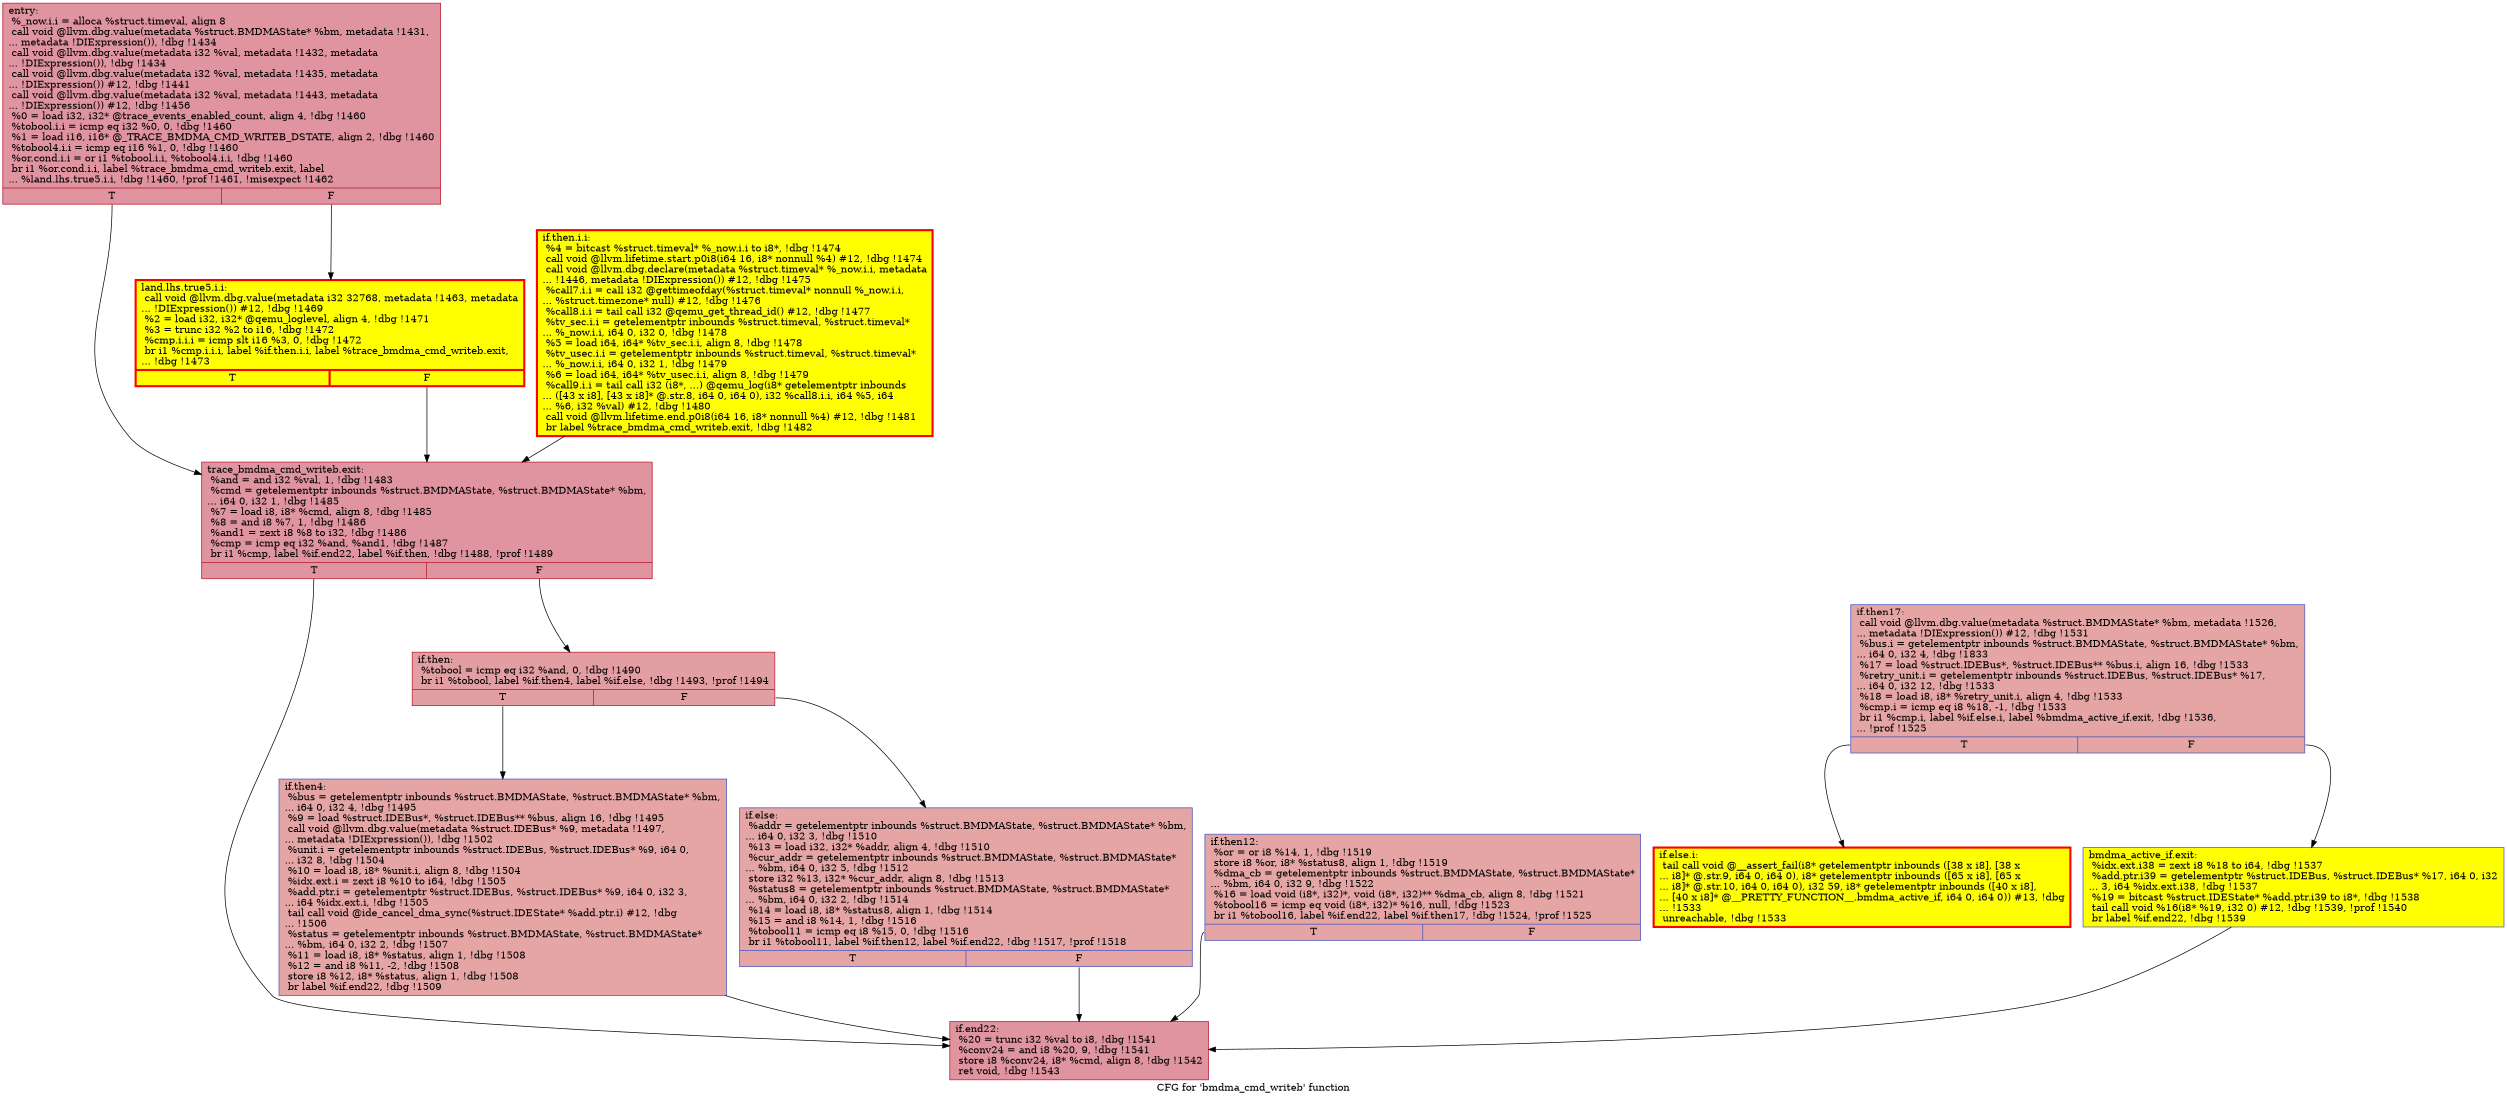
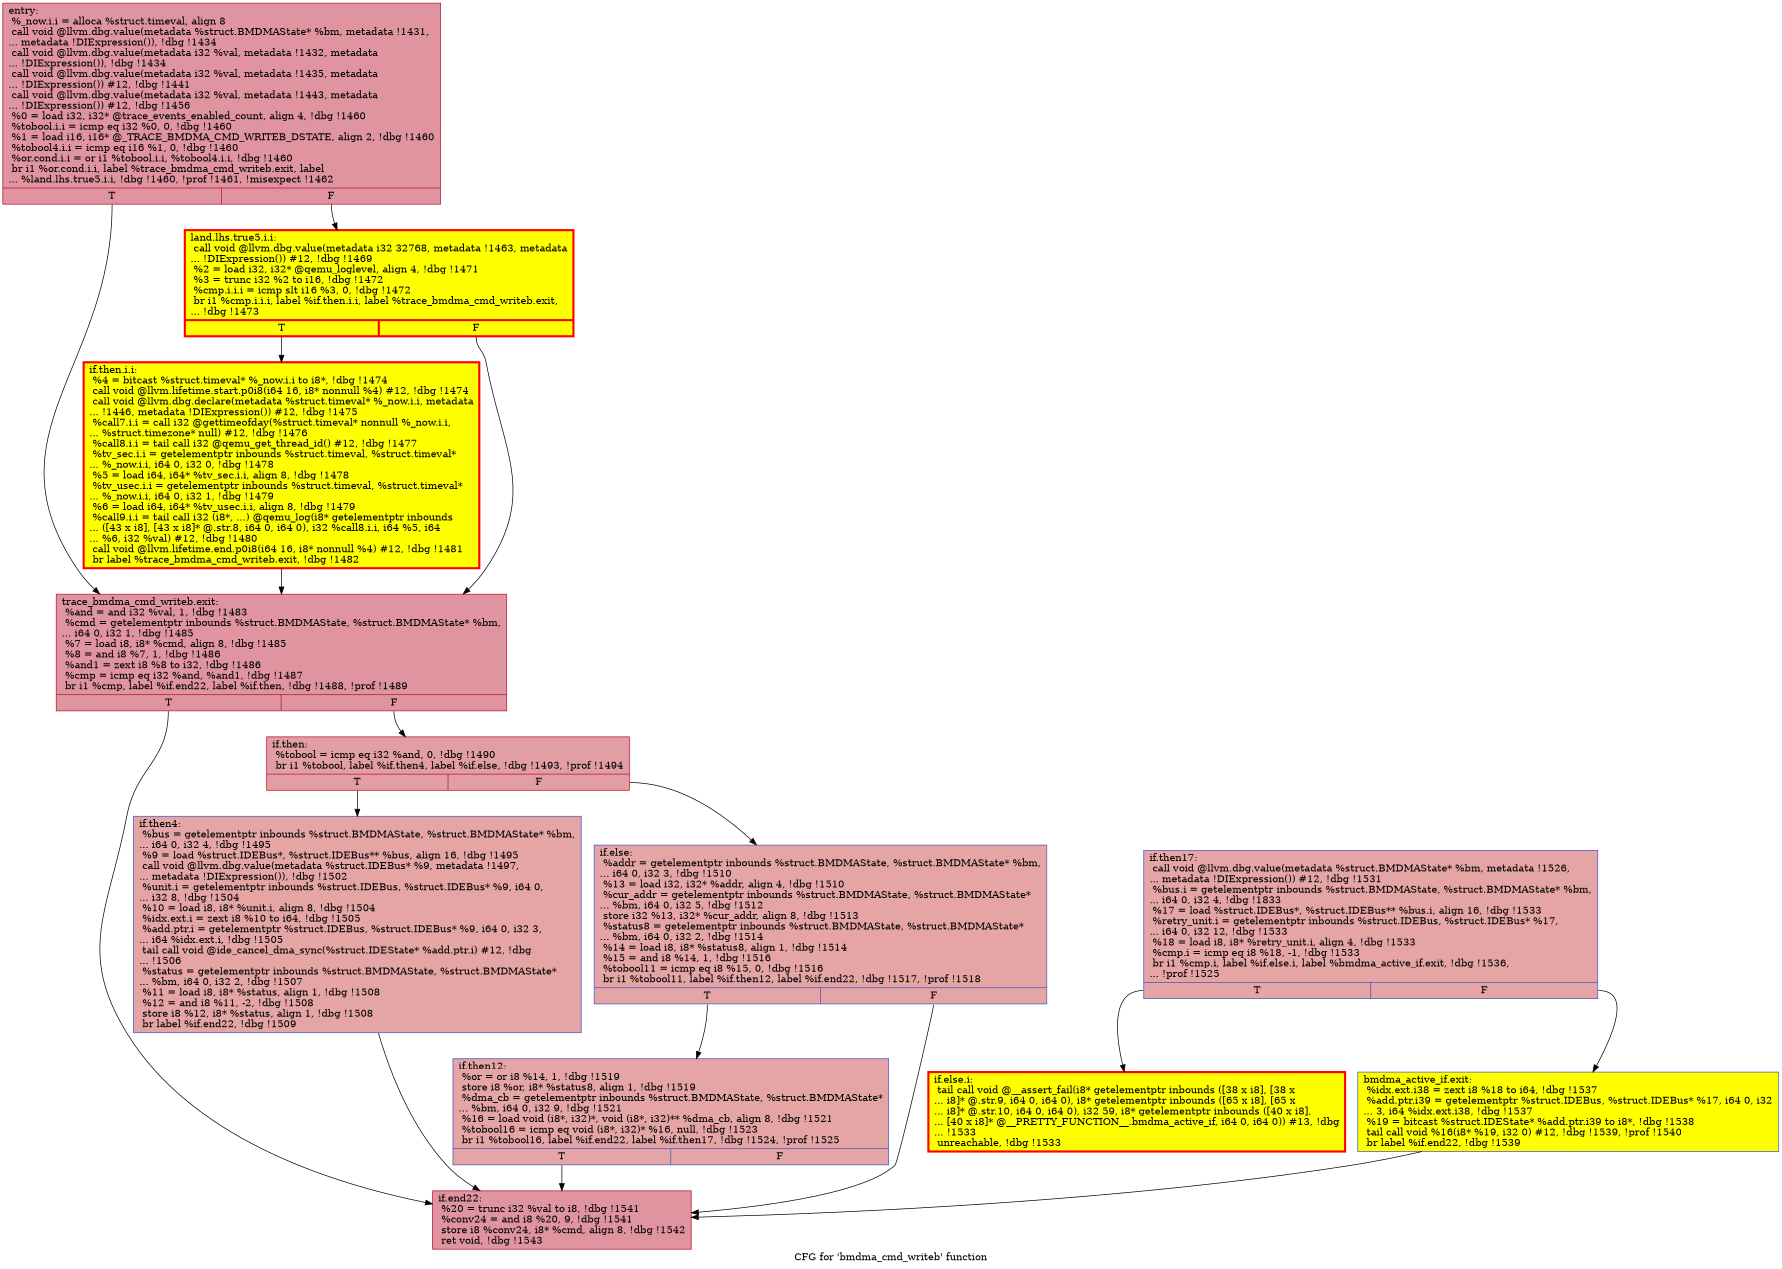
  digraph {
    label="CFG for 'bmdma_cmd_writeb' function"
    node [color="#3d50c3ff" fillcolor=yellow shape=record style=filled]
    edge [tailport=s0]
    n1 [color="#b70d28ff" fillcolor="#b70d2870" label="{entry:\l  %_now.i.i = alloca %struct.timeval, align 8\l  call void @llvm.dbg.value(metadata %struct.BMDMAState* %bm, metadata !1431,\l... metadata !DIExpression()), !dbg !1434\l  call void @llvm.dbg.value(metadata i32 %val, metadata !1432, metadata\l... !DIExpression()), !dbg !1434\l  call void @llvm.dbg.value(metadata i32 %val, metadata !1435, metadata\l... !DIExpression()) #12, !dbg !1441\l  call void @llvm.dbg.value(metadata i32 %val, metadata !1443, metadata\l... !DIExpression()) #12, !dbg !1456\l  %0 = load i32, i32* @trace_events_enabled_count, align 4, !dbg !1460\l  %tobool.i.i = icmp eq i32 %0, 0, !dbg !1460\l  %1 = load i16, i16* @_TRACE_BMDMA_CMD_WRITEB_DSTATE, align 2, !dbg !1460\l  %tobool4.i.i = icmp eq i16 %1, 0, !dbg !1460\l  %or.cond.i.i = or i1 %tobool.i.i, %tobool4.i.i, !dbg !1460\l  br i1 %or.cond.i.i, label %trace_bmdma_cmd_writeb.exit, label\l... %land.lhs.true5.i.i, !dbg !1460, !prof !1461, !misexpect !1462\l|{<s0>T|<s1>F}}"]
    n2 [color="#b70d28ff" fillcolor="#b70d2870" label="{trace_bmdma_cmd_writeb.exit:                      \l  %and = and i32 %val, 1, !dbg !1483\l  %cmd = getelementptr inbounds %struct.BMDMAState, %struct.BMDMAState* %bm,\l... i64 0, i32 1, !dbg !1485\l  %7 = load i8, i8* %cmd, align 8, !dbg !1485\l  %8 = and i8 %7, 1, !dbg !1486\l  %and1 = zext i8 %8 to i32, !dbg !1486\l  %cmp = icmp eq i32 %and, %and1, !dbg !1487\l  br i1 %cmp, label %if.end22, label %if.then, !dbg !1488, !prof !1489\l|{<s0>T|<s1>F}}"]
    n3 [color=red label="{land.lhs.true5.i.i:                               \l  call void @llvm.dbg.value(metadata i32 32768, metadata !1463, metadata\l... !DIExpression()) #12, !dbg !1469\l  %2 = load i32, i32* @qemu_loglevel, align 4, !dbg !1471\l  %3 = trunc i32 %2 to i16, !dbg !1472\l  %cmp.i.i.i = icmp slt i16 %3, 0, !dbg !1472\l  br i1 %cmp.i.i.i, label %if.then.i.i, label %trace_bmdma_cmd_writeb.exit,\l... !dbg !1473\l|{<s0>T|<s1>F}}" penwidth=3.0]
    n4 [color="#b70d28ff" fillcolor="#b70d2870" label="{if.end22:                                         \l  %20 = trunc i32 %val to i8, !dbg !1541\l  %conv24 = and i8 %20, 9, !dbg !1541\l  store i8 %conv24, i8* %cmd, align 8, !dbg !1542\l  ret void, !dbg !1543\l}"]
    n5 [color="#b70d28ff" fillcolor="#be242e70" label="{if.then:                                          \l  %tobool = icmp eq i32 %and, 0, !dbg !1490\l  br i1 %tobool, label %if.then4, label %if.else, !dbg !1493, !prof !1494\l|{<s0>T|<s1>F}}"]
    n6 [color=red label="{if.then.i.i:                                      \l  %4 = bitcast %struct.timeval* %_now.i.i to i8*, !dbg !1474\l  call void @llvm.lifetime.start.p0i8(i64 16, i8* nonnull %4) #12, !dbg !1474\l  call void @llvm.dbg.declare(metadata %struct.timeval* %_now.i.i, metadata\l... !1446, metadata !DIExpression()) #12, !dbg !1475\l  %call7.i.i = call i32 @gettimeofday(%struct.timeval* nonnull %_now.i.i,\l... %struct.timezone* null) #12, !dbg !1476\l  %call8.i.i = tail call i32 @qemu_get_thread_id() #12, !dbg !1477\l  %tv_sec.i.i = getelementptr inbounds %struct.timeval, %struct.timeval*\l... %_now.i.i, i64 0, i32 0, !dbg !1478\l  %5 = load i64, i64* %tv_sec.i.i, align 8, !dbg !1478\l  %tv_usec.i.i = getelementptr inbounds %struct.timeval, %struct.timeval*\l... %_now.i.i, i64 0, i32 1, !dbg !1479\l  %6 = load i64, i64* %tv_usec.i.i, align 8, !dbg !1479\l  %call9.i.i = tail call i32 (i8*, ...) @qemu_log(i8* getelementptr inbounds\l... ([43 x i8], [43 x i8]* @.str.8, i64 0, i64 0), i32 %call8.i.i, i64 %5, i64\l... %6, i32 %val) #12, !dbg !1480\l  call void @llvm.lifetime.end.p0i8(i64 16, i8* nonnull %4) #12, !dbg !1481\l  br label %trace_bmdma_cmd_writeb.exit, !dbg !1482\l}" penwidth=3.0]
    n7 [fillcolor="#c5333470" label="{if.then4:                                         \l  %bus = getelementptr inbounds %struct.BMDMAState, %struct.BMDMAState* %bm,\l... i64 0, i32 4, !dbg !1495\l  %9 = load %struct.IDEBus*, %struct.IDEBus** %bus, align 16, !dbg !1495\l  call void @llvm.dbg.value(metadata %struct.IDEBus* %9, metadata !1497,\l... metadata !DIExpression()), !dbg !1502\l  %unit.i = getelementptr inbounds %struct.IDEBus, %struct.IDEBus* %9, i64 0,\l... i32 8, !dbg !1504\l  %10 = load i8, i8* %unit.i, align 8, !dbg !1504\l  %idx.ext.i = zext i8 %10 to i64, !dbg !1505\l  %add.ptr.i = getelementptr %struct.IDEBus, %struct.IDEBus* %9, i64 0, i32 3,\l... i64 %idx.ext.i, !dbg !1505\l  tail call void @ide_cancel_dma_sync(%struct.IDEState* %add.ptr.i) #12, !dbg\l... !1506\l  %status = getelementptr inbounds %struct.BMDMAState, %struct.BMDMAState*\l... %bm, i64 0, i32 2, !dbg !1507\l  %11 = load i8, i8* %status, align 1, !dbg !1508\l  %12 = and i8 %11, -2, !dbg !1508\l  store i8 %12, i8* %status, align 1, !dbg !1508\l  br label %if.end22, !dbg !1509\l}"]
    n8 [fillcolor="#c5333470" label="{if.else:                                          \l  %addr = getelementptr inbounds %struct.BMDMAState, %struct.BMDMAState* %bm,\l... i64 0, i32 3, !dbg !1510\l  %13 = load i32, i32* %addr, align 4, !dbg !1510\l  %cur_addr = getelementptr inbounds %struct.BMDMAState, %struct.BMDMAState*\l... %bm, i64 0, i32 5, !dbg !1512\l  store i32 %13, i32* %cur_addr, align 8, !dbg !1513\l  %status8 = getelementptr inbounds %struct.BMDMAState, %struct.BMDMAState*\l... %bm, i64 0, i32 2, !dbg !1514\l  %14 = load i8, i8* %status8, align 1, !dbg !1514\l  %15 = and i8 %14, 1, !dbg !1516\l  %tobool11 = icmp eq i8 %15, 0, !dbg !1516\l  br i1 %tobool11, label %if.then12, label %if.end22, !dbg !1517, !prof !1518\l|{<s0>T|<s1>F}}"]
-   n9 [fillcolor="#c5333470" label="{if.then12:                                        \l  %or = or i8 %14, 1, !dbg !1519\l  store i8 %or, i8* %status8, align 1, !dbg !1519\l  %dma_cb = getelementptr inbounds %struct.BMDMAState, %struct.BMDMAState*\l... %bm, i64 0, i32 9, !dbg !1522\l  %16 = load void (i8*, i32)*, void (i8*, i32)** %dma_cb, align 8, !dbg !1521\l  %tobool16 = icmp eq void (i8*, i32)* %16, null, !dbg !1523\l  br i1 %tobool16, label %if.end22, label %if.then17, !dbg !1524, !prof !1525\l|{<s0>T|<s1>F}}"]
+   n9 [fillcolor="#c5333470" label="{if.then12:                                        \l  %or = or i8 %14, 1, !dbg !1519\l  store i8 %or, i8* %status8, align 1, !dbg !1519\l  %dma_cb = getelementptr inbounds %struct.BMDMAState, %struct.BMDMAState*\l... %bm, i64 0, i32 9, !dbg !1521\l  %16 = load void (i8*, i32)*, void (i8*, i32)** %dma_cb, align 8, !dbg !1521\l  %tobool16 = icmp eq void (i8*, i32)* %16, null, !dbg !1523\l  br i1 %tobool16, label %if.end22, label %if.then17, !dbg !1524, !prof !1525\l|{<s0>T|<s1>F}}"]
    n10 [fillcolor="#c5333470" label="{if.then17:                                        \l  call void @llvm.dbg.value(metadata %struct.BMDMAState* %bm, metadata !1526,\l... metadata !DIExpression()) #12, !dbg !1531\l  %bus.i = getelementptr inbounds %struct.BMDMAState, %struct.BMDMAState* %bm,\l... i64 0, i32 4, !dbg !1833\l  %17 = load %struct.IDEBus*, %struct.IDEBus** %bus.i, align 16, !dbg !1533\l  %retry_unit.i = getelementptr inbounds %struct.IDEBus, %struct.IDEBus* %17,\l... i64 0, i32 12, !dbg !1533\l  %18 = load i8, i8* %retry_unit.i, align 4, !dbg !1533\l  %cmp.i = icmp eq i8 %18, -1, !dbg !1533\l  br i1 %cmp.i, label %if.else.i, label %bmdma_active_if.exit, !dbg !1536,\l... !prof !1525\l|{<s0>T|<s1>F}}"]
    n11 [color=red label="{if.else.i:                                        \l  tail call void @__assert_fail(i8* getelementptr inbounds ([38 x i8], [38 x\l... i8]* @.str.9, i64 0, i64 0), i8* getelementptr inbounds ([65 x i8], [65 x\l... i8]* @.str.10, i64 0, i64 0), i32 59, i8* getelementptr inbounds ([40 x i8],\l... [40 x i8]* @__PRETTY_FUNCTION__.bmdma_active_if, i64 0, i64 0)) #13, !dbg\l... !1533\l  unreachable, !dbg !1533\l}" penwidth=3.0]
    n12 [label="{bmdma_active_if.exit:                             \l  %idx.ext.i38 = zext i8 %18 to i64, !dbg !1537\l  %add.ptr.i39 = getelementptr %struct.IDEBus, %struct.IDEBus* %17, i64 0, i32\l... 3, i64 %idx.ext.i38, !dbg !1537\l  %19 = bitcast %struct.IDEState* %add.ptr.i39 to i8*, !dbg !1538\l  tail call void %16(i8* %19, i32 0) #12, !dbg !1539, !prof !1540\l  br label %if.end22, !dbg !1539\l}"]
    n1 -> n2
    n1 -> n3 [tailport=s1]
    n2 -> n4
    n2 -> n5 [tailport=s1]
    n3 -> n2 [tailport=s1]
+   n3 -> n6
    n5 -> n7
    n5 -> n8 [tailport=s1]
    n6 -> n2
    n7 -> n4
    n8 -> n4 [tailport=s1]
+   n8 -> n9
    n9 -> n4
    n10 -> n11
    n10 -> n12 [tailport=s1]
    n12 -> n4
  }
